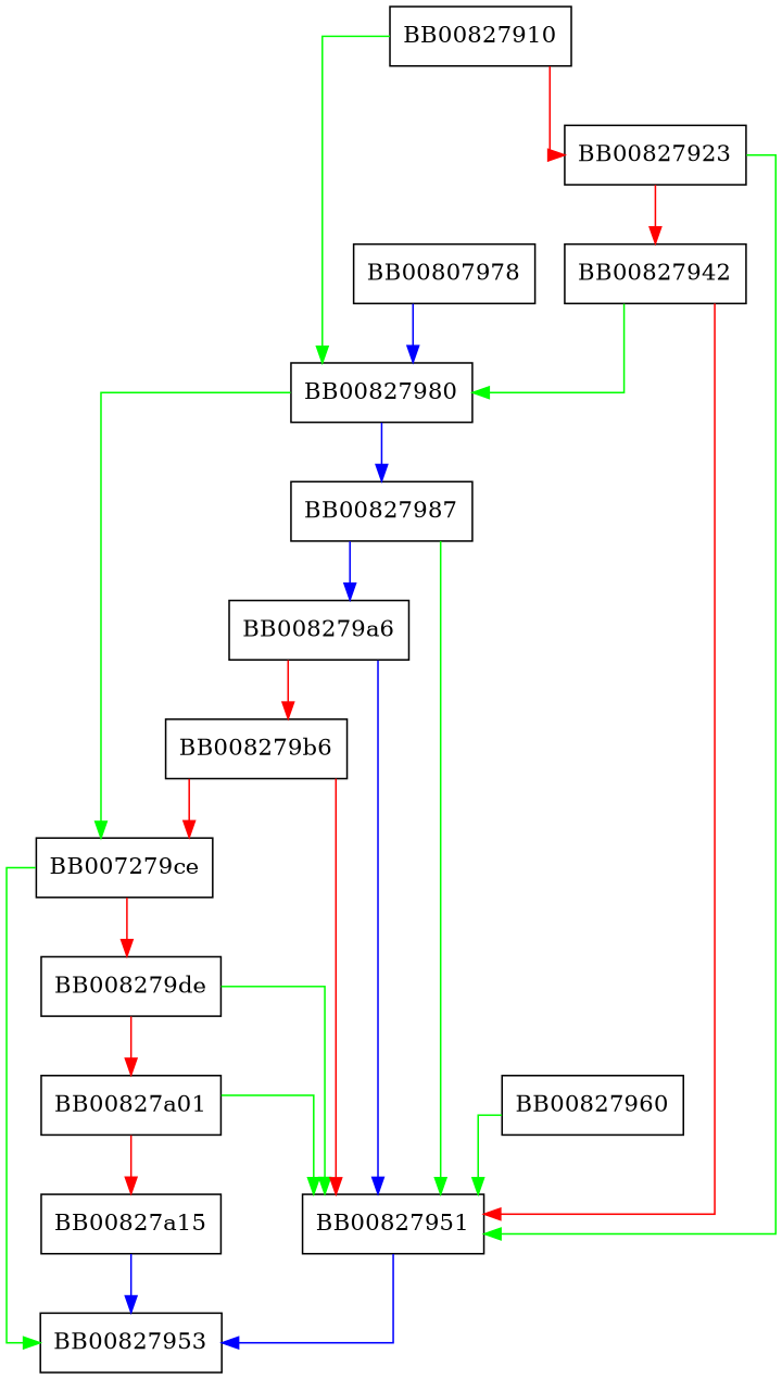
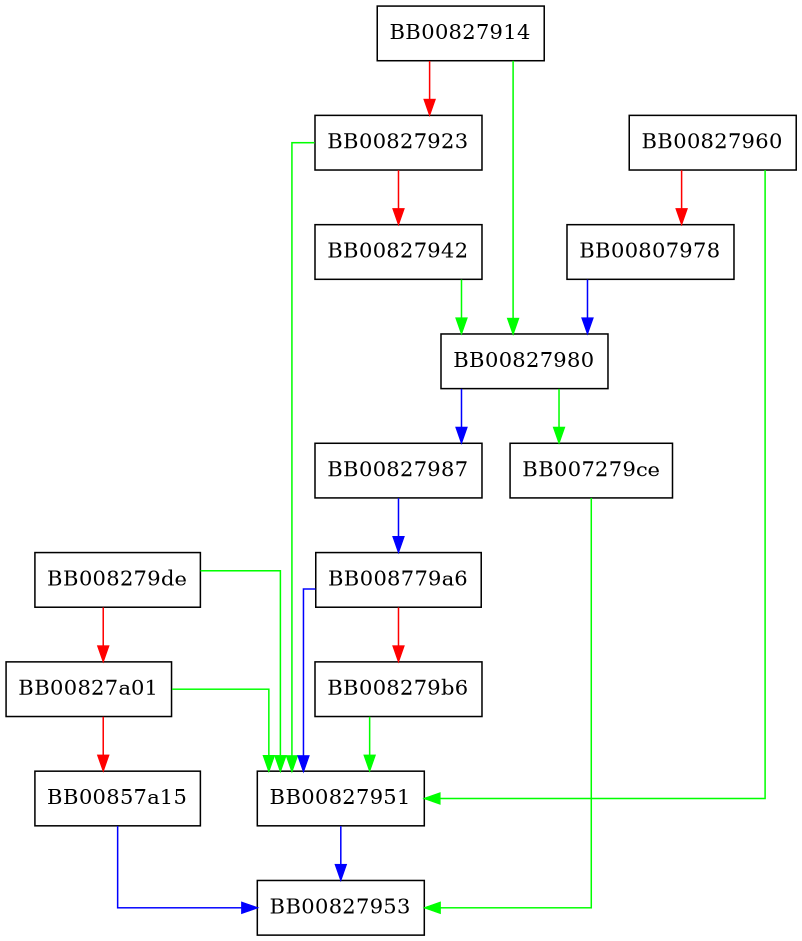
  digraph {
    splines=ortho
    node [shape=box]
    edge [color=green]
-   BB00827910
+   BB00827910 [label=BB00827914]
    BB00827980
    BB00827923
    n4 [label=BB007279ce]
    BB00827987
    BB00827951
    BB00827942
    BB00827953
    BB008279de
-   BB008279a6
+   BB008279a6 [label=BB008779a6]
    BB00827960
    n12 [label=BB00807978]
    BB00827a01
    BB008279b6
-   BB00827a15
+   BB00827a15 [label=BB00857a15]
    BB00827910 -> BB00827980
    BB00827910 -> BB00827923 [color=red]
    BB00827980 -> n4
    BB00827980 -> BB00827987 [color=blue]
    BB00827923 -> BB00827951
    BB00827923 -> BB00827942 [color=red]
    n4 -> BB00827953
-   n4 -> BB008279de [color=red]
-   BB00827987 -> BB00827951
    BB00827987 -> BB008279a6 [color=blue]
    BB00827951 -> BB00827953 [color=blue]
    BB00827942 -> BB00827980
-   BB00827942 -> BB00827951 [color=red]
    BB008279de -> BB00827951
    BB008279de -> BB00827a01 [color=red]
    BB008279a6 -> BB00827951 [color=blue]
    BB008279a6 -> BB008279b6 [color=red]
    BB00827960 -> BB00827951
+   BB00827960 -> n12 [color=red]
    n12 -> BB00827980 [color=blue]
    BB00827a01 -> BB00827951
    BB00827a01 -> BB00827a15 [color=red]
-   BB008279b6 -> n4 [color=red]
-   BB008279b6 -> BB00827951 [color=red]
+   BB008279b6 -> BB00827951
    BB00827a15 -> BB00827953 [color=blue]
  }
